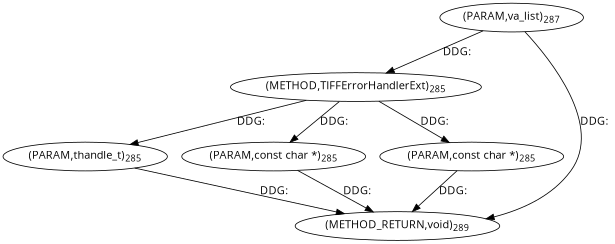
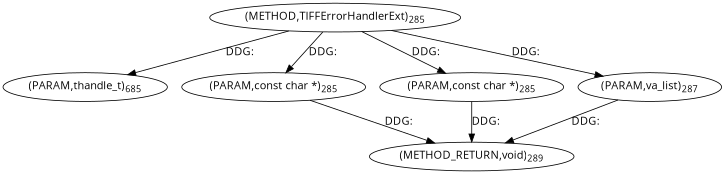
  digraph {
    fontname="Open Sans"
    node [fontname="Open Sans"]
    edge [fontname="Open Sans"]
    n1 [label=<(METHOD,TIFFErrorHandlerExt)<SUB>285</SUB>>]
-   n2 [label=<(PARAM,thandle_t)<SUB>285</SUB>>]
+   n2 [label=<(PARAM,thandle_t)<SUB>685</SUB>>]
    n3 [label=<(PARAM,const char *)<SUB>285</SUB>>]
    n4 [label=<(PARAM,const char *)<SUB>285</SUB>>]
    n5 [label=<(PARAM,va_list)<SUB>287</SUB>>]
    n6 [label=<(METHOD_RETURN,void)<SUB>289</SUB>>]
    n1 -> n2 [label="DDG: "]
    n1 -> n3 [label="DDG: "]
    n1 -> n4 [label="DDG: "]
-   n5 -> n1 [label="DDG: "]
-   n2 -> n6 [label="DDG: "]
+   n1 -> n5 [label="DDG: "]
    n3 -> n6 [label="DDG: "]
    n4 -> n6 [label="DDG: "]
    n5 -> n6 [label="DDG: "]
  }
